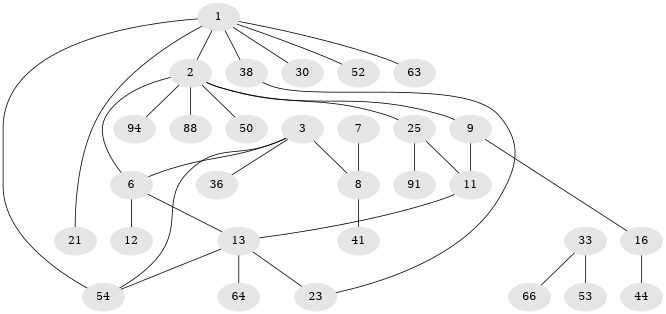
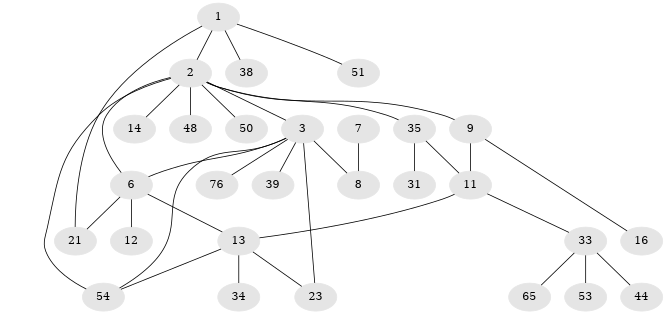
  graph {
    node [color=gray90 style=filled]
    1 [super="+37"]
    2 [super="+4+5+27"]
    21
-   30
    38
-   52
-   63
+   52 [label=51]
    3 [super="+45+22+26+18"]
    6 [super="+17"]
    9
-   14 [super="+43" label=94]
-   25
-   48 [label=88]
+   14 [super="+43"]
+   25 [label=35]
+   48
    n14 [label=50]
    54 [super="+56"]
    8
    23 [super="+68"]
-   36
+   36 [label=76]
+   39
    12 [super="+20"]
    13 [super="+29+15"]
    11
    16 [super="+58+42"]
    33
-   31 [label=91]
+   31
    7 [super="+28"]
-   41
-   34 [label=64]
-   66
+   34
+   66 [label=65]
    44
    53
    1 -- 2 [weight=2]
    1 -- 21
-   1 -- 30
    1 -- 38
    1 -- 52
-   1 -- 63
+   2 -- 3
    2 -- 6
    2 -- 9
    2 -- 14
    2 -- 25
    2 -- 48
    2 -- n14
-   1 -- 54
+   2 -- 54
    3 -- 6
    3 -- 54
    3 -- 8
-   38 -- 23
+   3 -- 23
    3 -- 36
+   3 -- 39
+   6 -- 21
    6 -- 12 [weight=2]
    6 -- 13
    9 -- 11
    9 -- 16
    25 -- 11
    25 -- 31
-   8 -- 41
    13 -- 54
    13 -- 23
    13 -- 34
    11 -- 13
+   11 -- 33
    33 -- 66
-   16 -- 44
+   33 -- 44
    33 -- 53
    7 -- 8
  }
